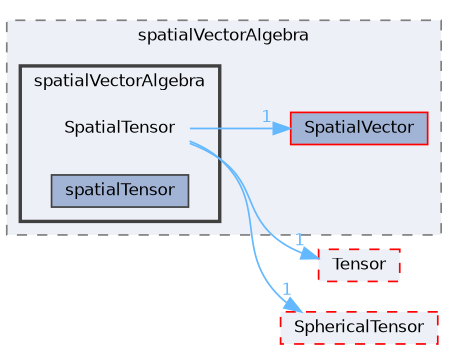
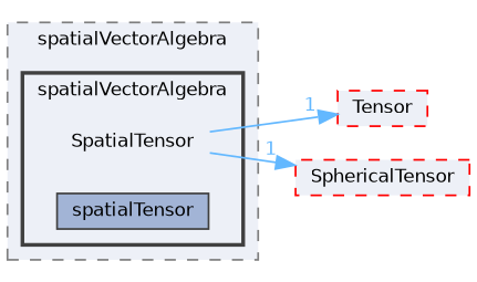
  digraph {
    compound=true
    rankdir=LR
    node [fontname=Helvetica fontsize=10 shape=box color=red fillcolor="#a2b4d6" style=filled]
    edge [color=steelblue1 fontcolor=steelblue1 fontname=Helvetica fontsize=10 headlabel=1 labeldistance=1.5 labelfontname=Helvetica labelfontsize=10]
    n1 [height=0.2 label=SpatialTensor shape=plaintext width=0.4 color="" fillcolor="" style=""]
    n2 [color=grey25 height=0.2 label=spatialTensor width=0.4]
-   n3 [height=0.2 label=SpatialVector width=0.4]
    n4 [fillcolor="#edf0f7" height=0.2 label=Tensor style="filled,dashed" width=0.4]
    n5 [fillcolor="#edf0f7" height=0.2 label=SphericalTensor style="filled,dashed" width=0.4]
    subgraph cluster_1 {
      bgcolor="#edf0f7"
      fontname=Helvetica
      fontsize=10
      label=spatialVectorAlgebra
      pencolor=grey50
      style="filled,dashed"
-     n3
      subgraph cluster_2 {
        bgcolor="#edf0f7"
        fontname=Helvetica
        fontsize=10
        pencolor=grey25
        style="filled,bold"
        n1
        n2
      }
    }
-   n1 -> n3
    n1 -> n4
    n1 -> n5
  }
